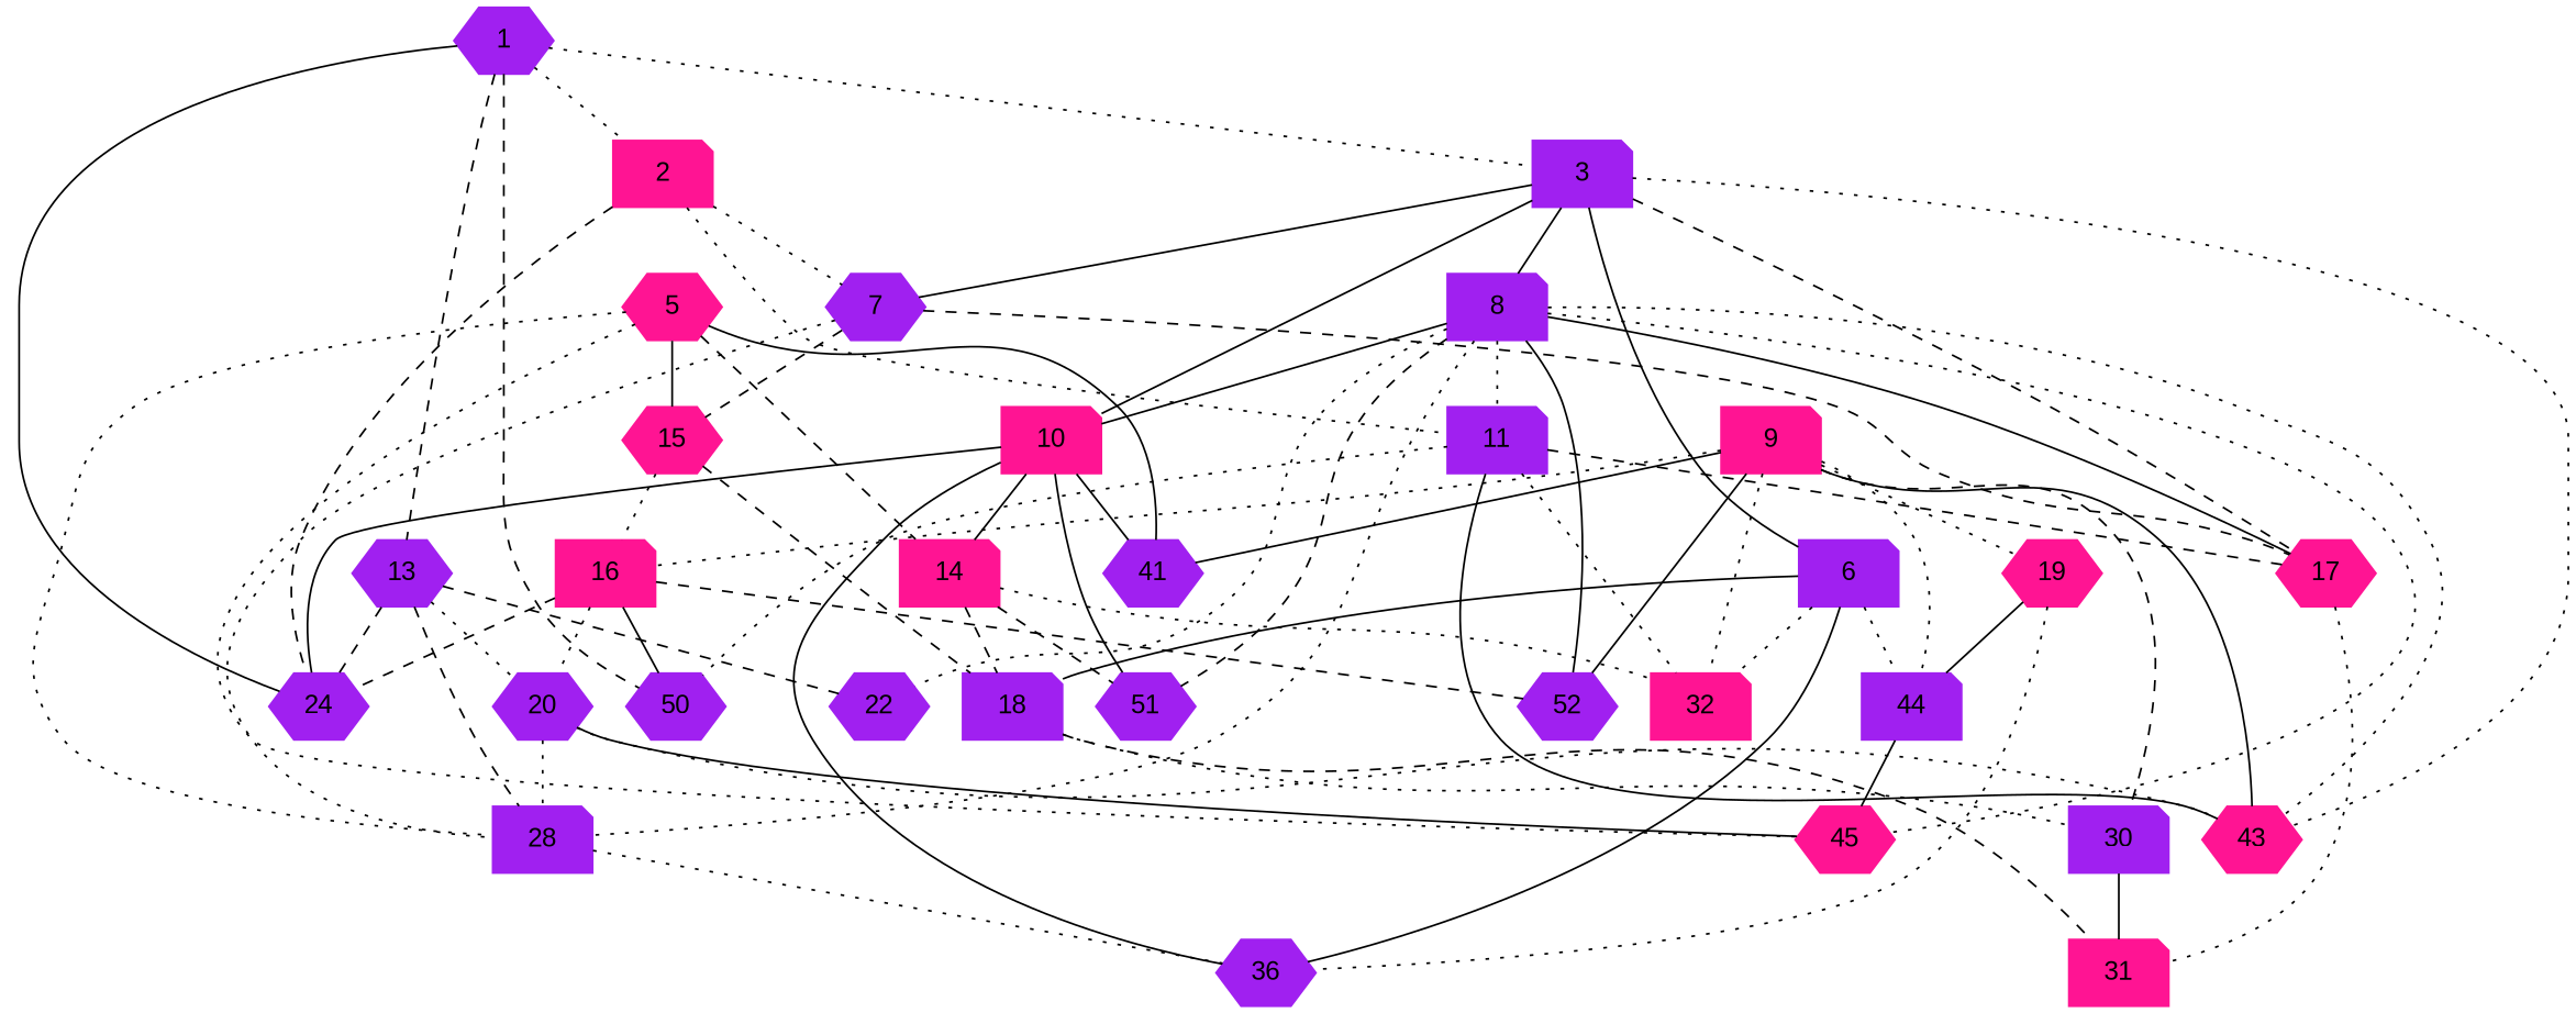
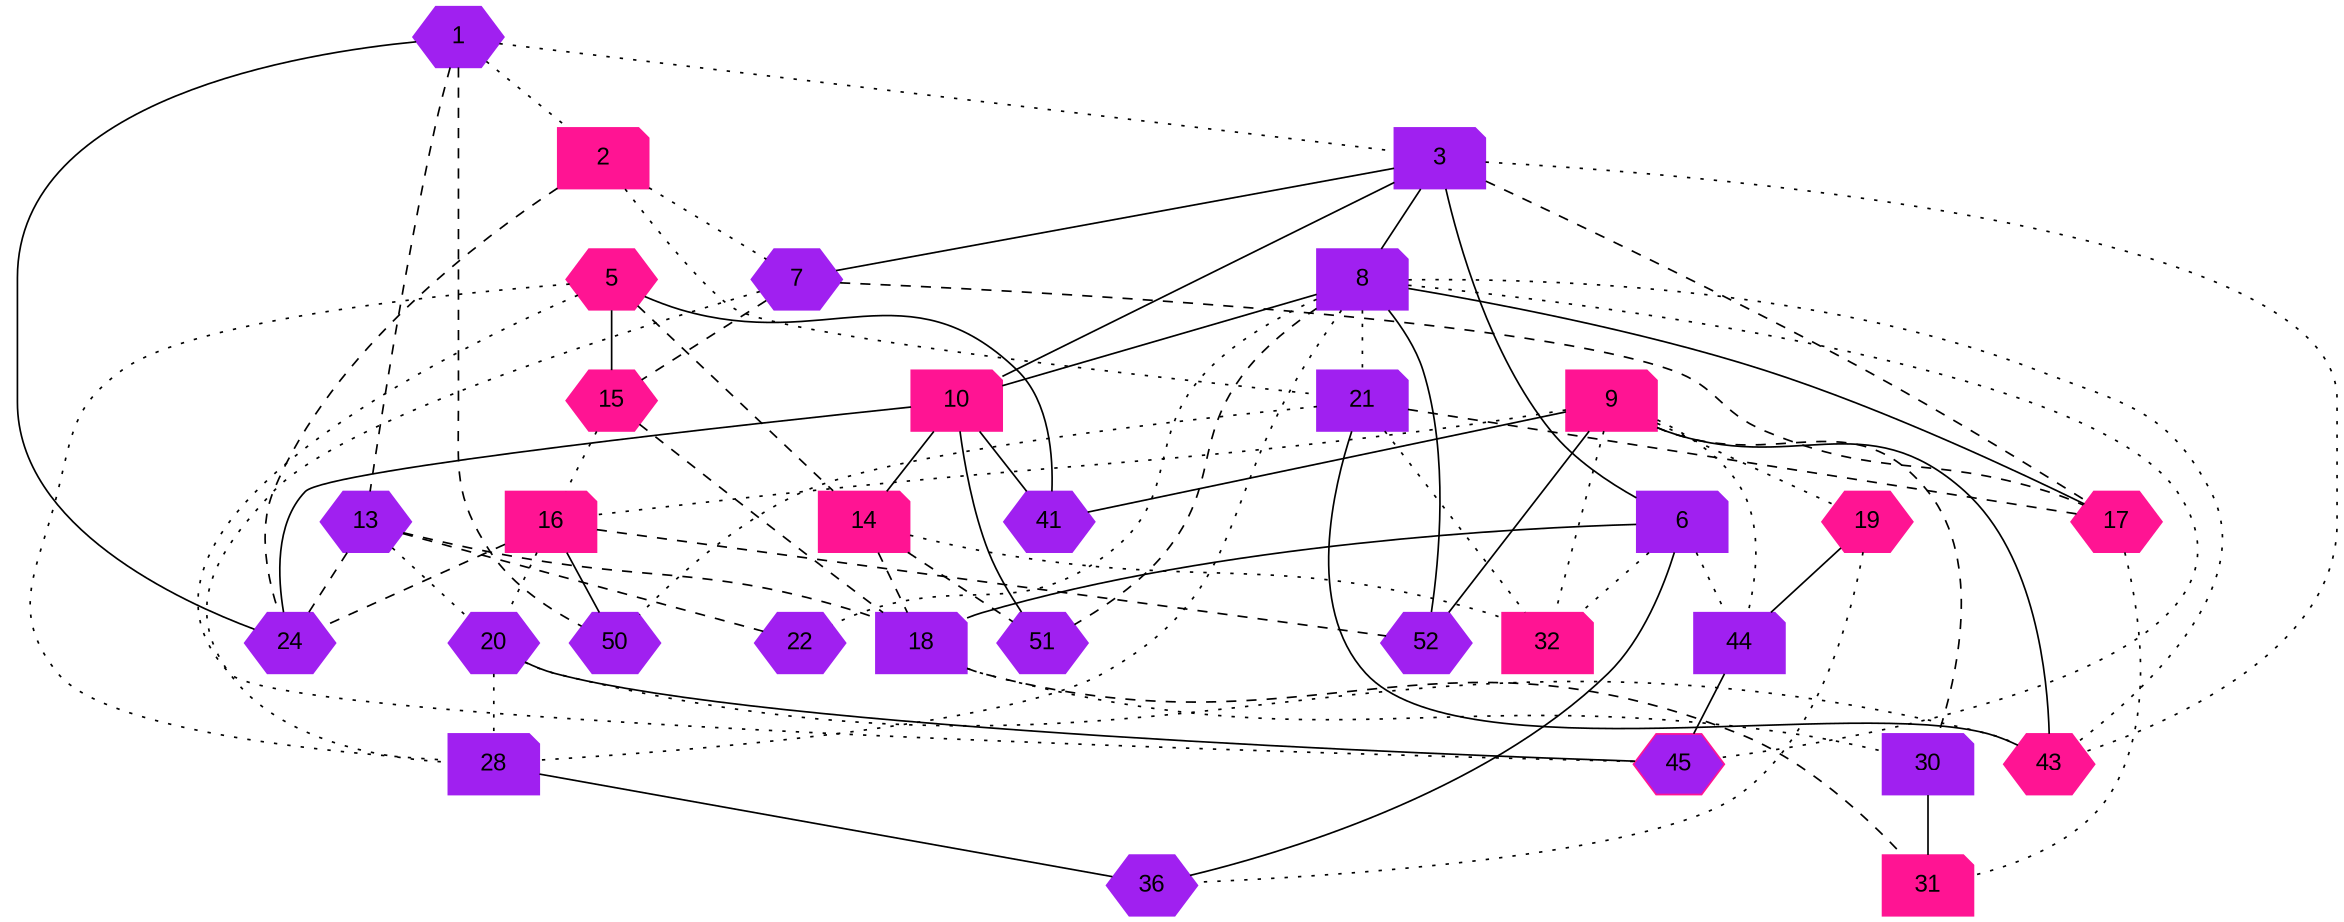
  graph {
    fontname="Liberation Sans"
    node [color=purple fontname="Liberation Sans" shape=hexagon style=filled]
    edge [fontname="Liberation Sans" style=dotted]
    1 [super="+54"]
    2 [color=deeppink shape=note super="+34"]
    3 [shape=note super="+21"]
    13 [super="+35"]
    24 [super="+50"]
    n6 [label=50]
    7 [super="+12"]
-   11 [shape=note super="+29"]
+   11 [shape=note super="+29" label=21]
    n9 [label=8 shape=note super="+33"]
    6 [shape=note super="+8"]
    10 [color=deeppink shape=note super="+25"]
    17 [color=deeppink super="+48"]
    43 [color=deeppink]
    22
    18 [shape=note super="+27"]
    20 [super="+26"]
    28 [shape=note super="+38"]
    15 [color=deeppink super="+53"]
    32 [color=deeppink shape=note super="+40"]
-   45 [color=deeppink super="+55"]
+   45 [color=deeppink super="+55" fillcolor=purple]
    51
    52
    36 [super="+39"]
    44 [shape=note super="+49"]
    14 [color=deeppink shape=note]
    41 [super="+46"]
    31 [color=deeppink shape=note]
    5 [color=deeppink super="+37"]
    16 [color=deeppink shape=note super="+47"]
    30 [shape=note]
    9 [color=deeppink shape=note super="+23"]
    19 [color=deeppink]
    1 -- 2
    1 -- 3
    1 -- 13 [style=dashed]
    1 -- 24 [style=solid]
    1 -- n6 [style=dashed]
    2 -- 24 [style=dashed]
    2 -- 7
    2 -- 11
    3 -- 7 [style=solid]
    3 -- n9 [style=solid]
    3 -- 6 [style=solid]
    3 -- 10 [style=solid]
    3 -- 17 [style=dashed weight=2]
    3 -- 43
    13 -- 24 [style=dashed]
    13 -- 22 [style=dashed]
-   13 -- 28 [style=dashed]
+   13 -- 18 [style=dashed]
    13 -- 20
    7 -- 17 [style=dashed]
    7 -- 28
    7 -- 15 [style=dashed]
    11 -- n6
    11 -- 17 [style=dashed]
    11 -- 43 [style=solid]
    11 -- 32
    n9 -- 11
    n9 -- 10 [style=solid]
    n9 -- 17 [style=solid]
    n9 -- 43
    n9 -- 22
    n9 -- 28 [weight=2]
    n9 -- 45
    n9 -- 51 [style=dashed]
    n9 -- 52 [style=solid]
    6 -- 18 [style=solid]
    6 -- 32
    6 -- 36 [style=solid]
    6 -- 44
    10 -- 24 [style=solid]
    10 -- 51 [style=solid]
-   10 -- 36 [style=solid]
    10 -- 14 [style=solid]
    10 -- 41 [style=solid]
    17 -- 31
    18 -- 31 [style=dashed]
    18 -- 30
    20 -- 43
    20 -- 28
    20 -- 45 [style=solid]
-   28 -- 36
+   28 -- 36 [style=solid]
    15 -- 18 [style=dashed]
    15 -- 16
    44 -- 45 [style=solid]
    14 -- 18 [style=dashed]
    14 -- 32
    14 -- 51 [style=dashed]
    5 -- 28
    5 -- 15 [style=solid weight=3]
    5 -- 45
    5 -- 14 [style=dashed]
    5 -- 41 [style=solid]
    16 -- 24 [style=dashed weight=2]
    16 -- n6 [style=solid]
    16 -- 20
    16 -- 52 [style=dashed]
    30 -- 31 [style=solid]
    9 -- 43 [style=solid]
    9 -- 32
    9 -- 52 [style=solid]
    9 -- 44
    9 -- 41 [style=solid weight=2]
    9 -- 16
    9 -- 30 [style=dashed]
    9 -- 19
    19 -- 36
    19 -- 44 [style=solid]
  }
